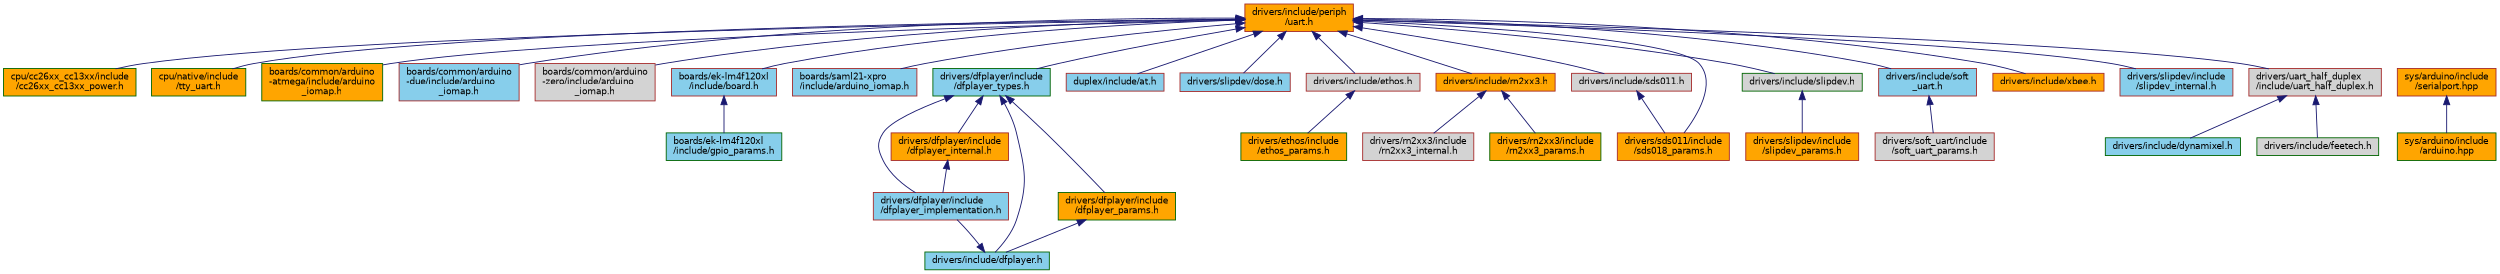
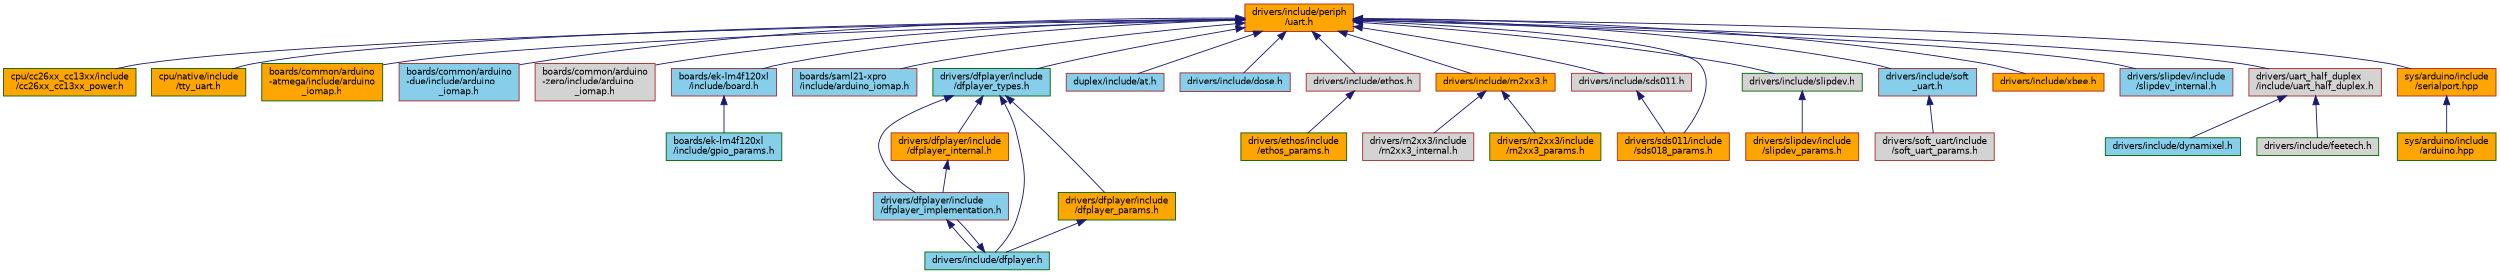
  digraph {
    node [color=brown fillcolor=orange fontname=Helvetica fontsize=10 shape=record style=filled]
    edge [color=midnightblue dir=back fontname=Helvetica fontsize=10 labelfontname=Helvetica labelfontsize=10 style=solid]
    n1 [fontcolor=black height=0.2 label="drivers/include/periph\l/uart.h" width=0.4]
    n2 [color=darkgreen height=0.2 label="cpu/cc26xx_cc13xx/include\l/cc26xx_cc13xx_power.h" width=0.4]
    n3 [color=darkgreen height=0.2 label="cpu/native/include\l/tty_uart.h" width=0.4]
    n4 [color=darkgreen height=0.2 label="boards/common/arduino\l-atmega/include/arduino\l_iomap.h" width=0.4]
    n5 [fillcolor=skyblue height=0.2 label="boards/common/arduino\l-due/include/arduino\l_iomap.h" width=0.4]
    n6 [fillcolor=lightgrey height=0.2 label="boards/common/arduino\l-zero/include/arduino\l_iomap.h" width=0.4]
    n7 [fillcolor=skyblue height=0.2 label="boards/ek-lm4f120xl\l/include/board.h" width=0.4]
    n8 [fillcolor=skyblue height=0.2 label="boards/saml21-xpro\l/include/arduino_iomap.h" width=0.4]
    n9 [color=darkgreen fillcolor=skyblue height=0.2 label="drivers/dfplayer/include\l/dfplayer_types.h" width=0.4]
    n10 [fillcolor=skyblue height=0.2 label="duplex/include/at.h" width=0.4]
-   n11 [fillcolor=skyblue height=0.2 label="drivers/slipdev/dose.h" width=0.4]
+   n11 [fillcolor=skyblue height=0.2 label="drivers/include/dose.h" width=0.4]
    n12 [fillcolor=lightgrey height=0.2 label="drivers/include/ethos.h" width=0.4]
    n13 [height=0.2 label="drivers/include/rn2xx3.h" width=0.4]
    n14 [fillcolor=lightgrey height=0.2 label="drivers/include/sds011.h" width=0.4]
    n15 [height=0.2 label="drivers/sds011/include\l/sds018_params.h" width=0.4]
    n16 [color=darkgreen fillcolor=lightgrey height=0.2 label="drivers/include/slipdev.h" width=0.4]
    n17 [fillcolor=skyblue height=0.2 label="drivers/include/soft\l_uart.h" width=0.4]
    n18 [height=0.2 label="drivers/include/xbee.h" width=0.4]
    n19 [fillcolor=skyblue height=0.2 label="drivers/slipdev/include\l/slipdev_internal.h" width=0.4]
    n20 [fillcolor=lightgrey height=0.2 label="drivers/uart_half_duplex\l/include/uart_half_duplex.h" width=0.4]
    n21 [height=0.2 label="sys/arduino/include\l/serialport.hpp" width=0.4]
    n22 [color=darkgreen fillcolor=skyblue height=0.2 label="boards/ek-lm4f120xl\l/include/gpio_params.h" width=0.4]
    n23 [fillcolor=skyblue height=0.2 label="drivers/dfplayer/include\l/dfplayer_implementation.h" width=0.4]
    n24 [color=darkgreen fillcolor=skyblue height=0.2 label="drivers/include/dfplayer.h" width=0.4]
    n25 [height=0.2 label="drivers/dfplayer/include\l/dfplayer_internal.h" width=0.4]
    n26 [color=darkgreen height=0.2 label="drivers/dfplayer/include\l/dfplayer_params.h" width=0.4]
    n27 [color=darkgreen height=0.2 label="drivers/ethos/include\l/ethos_params.h" width=0.4]
    n28 [fillcolor=lightgrey height=0.2 label="drivers/rn2xx3/include\l/rn2xx3_internal.h" width=0.4]
    n29 [color=darkgreen height=0.2 label="drivers/rn2xx3/include\l/rn2xx3_params.h" width=0.4]
    n30 [height=0.2 label="drivers/slipdev/include\l/slipdev_params.h" width=0.4]
    n31 [fillcolor=lightgrey height=0.2 label="drivers/soft_uart/include\l/soft_uart_params.h" width=0.4]
    n32 [color=darkgreen fillcolor=skyblue height=0.2 label="drivers/include/dynamixel.h" width=0.4]
    n33 [color=darkgreen fillcolor=lightgrey height=0.2 label="drivers/include/feetech.h" width=0.4]
    n34 [color=darkgreen height=0.2 label="sys/arduino/include\l/arduino.hpp" width=0.4]
    n1 -> n2
    n1 -> n3
    n1 -> n4
    n1 -> n5
    n1 -> n6
    n1 -> n7
    n1 -> n8
    n1 -> n9
    n1 -> n10
    n1 -> n11
    n1 -> n12
    n1 -> n13
    n1 -> n14
    n1 -> n15
    n1 -> n16
    n1 -> n17
    n1 -> n18
    n1 -> n19
    n1 -> n20
+   n1 -> n21
    n7 -> n22
    n9 -> n23
    n9 -> n24
    n9 -> n25
    n9 -> n26
    n12 -> n27
    n13 -> n28
    n13 -> n29
    n14 -> n15
    n16 -> n30
    n17 -> n31
    n20 -> n32
    n20 -> n33
    n21 -> n34
+   n23 -> n24
    n24 -> n23
    n25 -> n23
    n26 -> n24
  }
